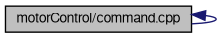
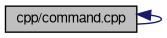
  digraph {
-   n1 [color=black fillcolor=grey75 fontcolor=black fontname=FreeSans fontsize=10 height=0.2 label="motorControl/command.cpp" shape=record style=filled width=0.4]
+   n1 [color=black fillcolor=grey75 fontcolor=black fontname=FreeSans fontsize=10 height=0.2 label="cpp/command.cpp" shape=record style=filled width=0.4]
    n1 -> n1 [color=midnightblue dir=back fontname=FreeSans fontsize=10 labelfontname=FreeSans labelfontsize=10 style=solid]
  }
